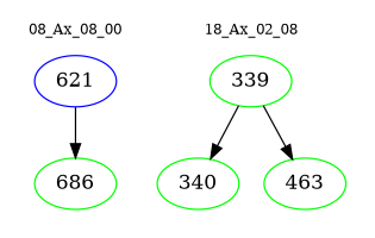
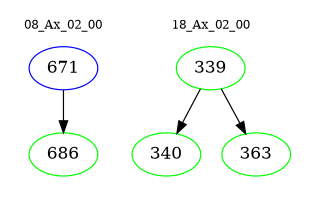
  digraph {
    node [color=green]
    edge [color=black]
-   n1 [color=blue label=621]
+   n1 [color=blue label=671]
    n2 [label=686]
    n3 [label=339]
    n4 [label=340]
-   n5 [label=463]
+   n5 [label=363]
    subgraph cluster_1 {
      color=white
      fontsize=10
-     label="08_Ax_08_00"
+     label="08_Ax_02_00"
      n1
      n2
    }
    subgraph cluster_2 {
      color=white
      fontsize=10
-     label="18_Ax_02_08"
+     label="18_Ax_02_00"
      n3
      n4
      n5
    }
    n1 -> n2
    n3 -> n4
    n3 -> n5
  }
